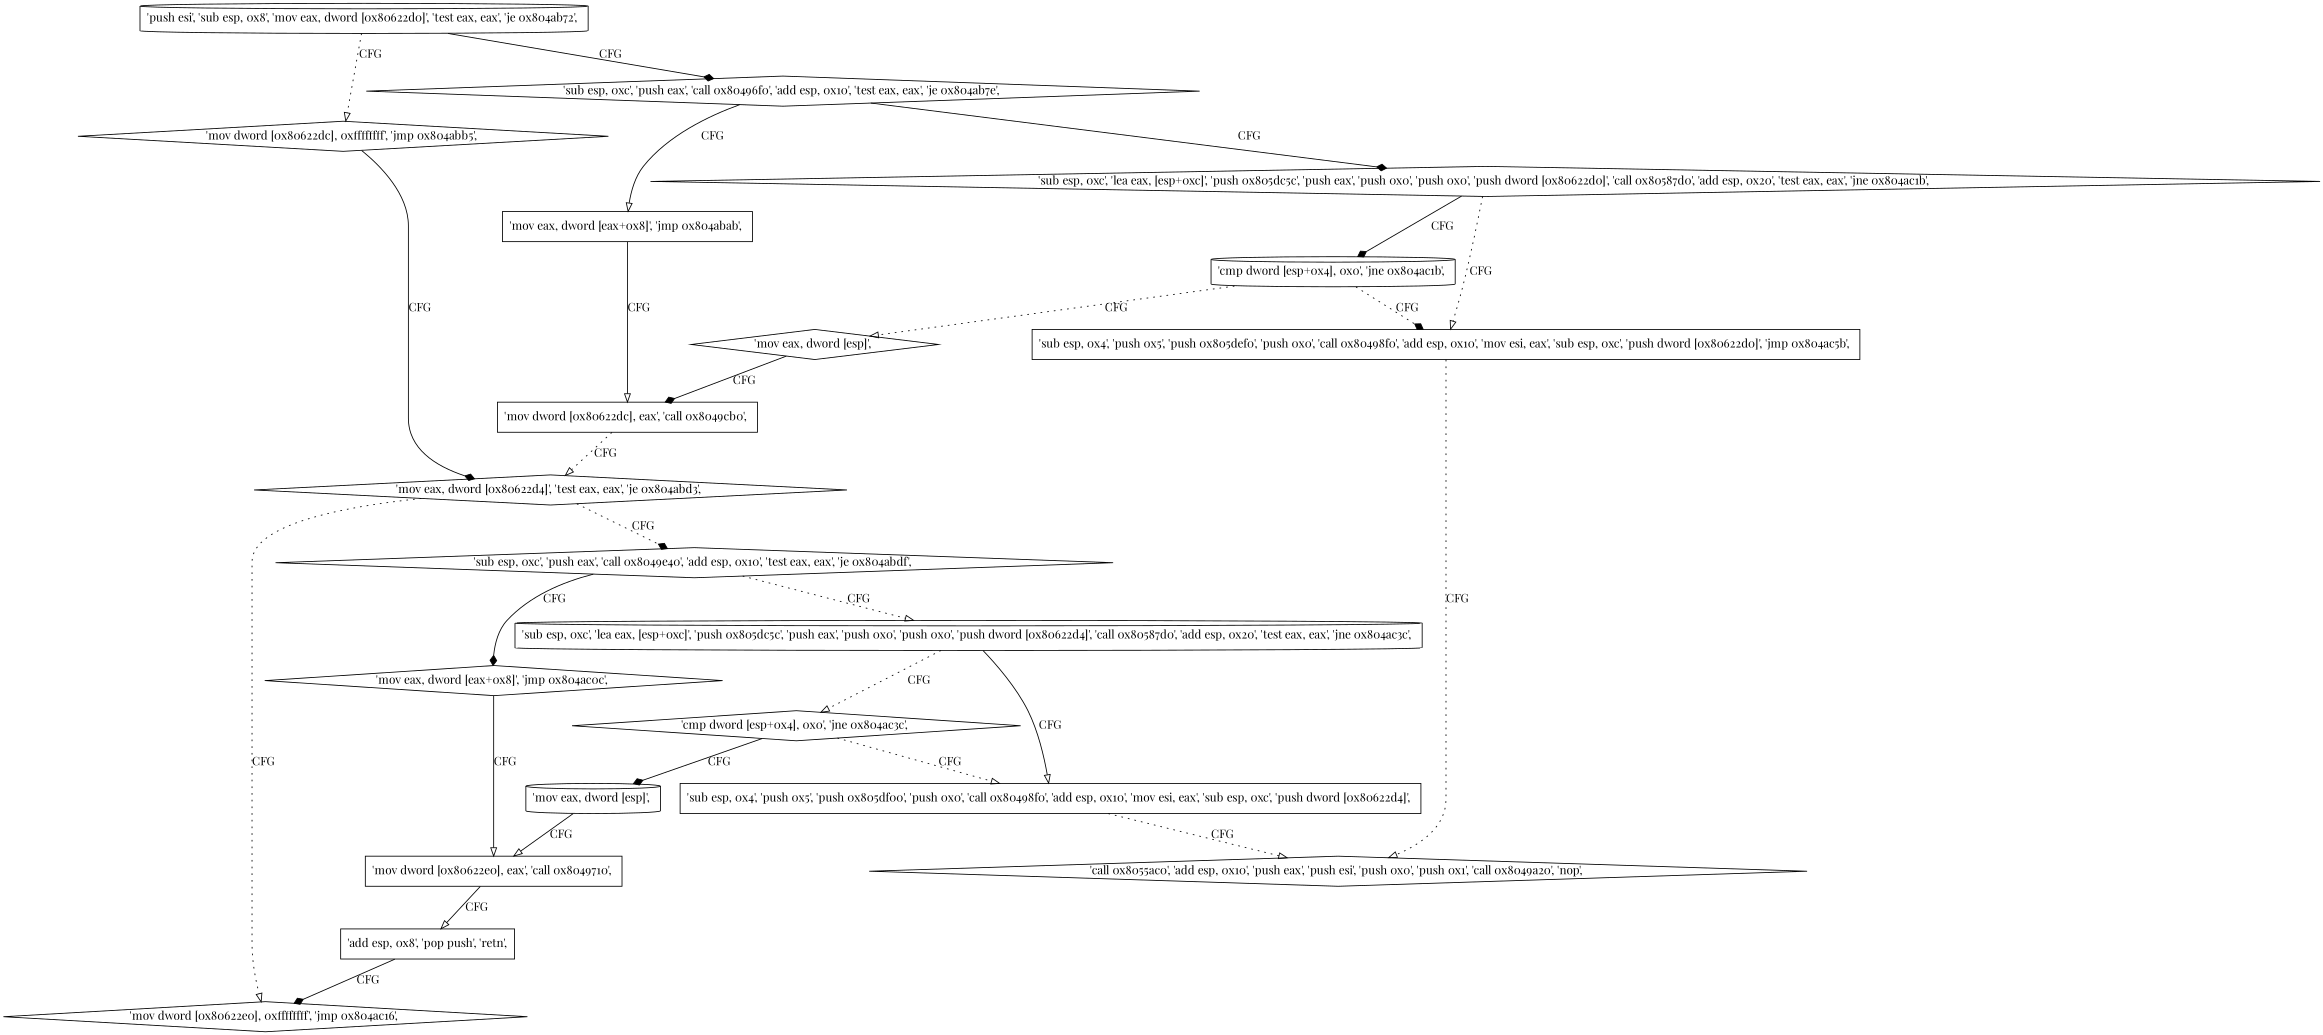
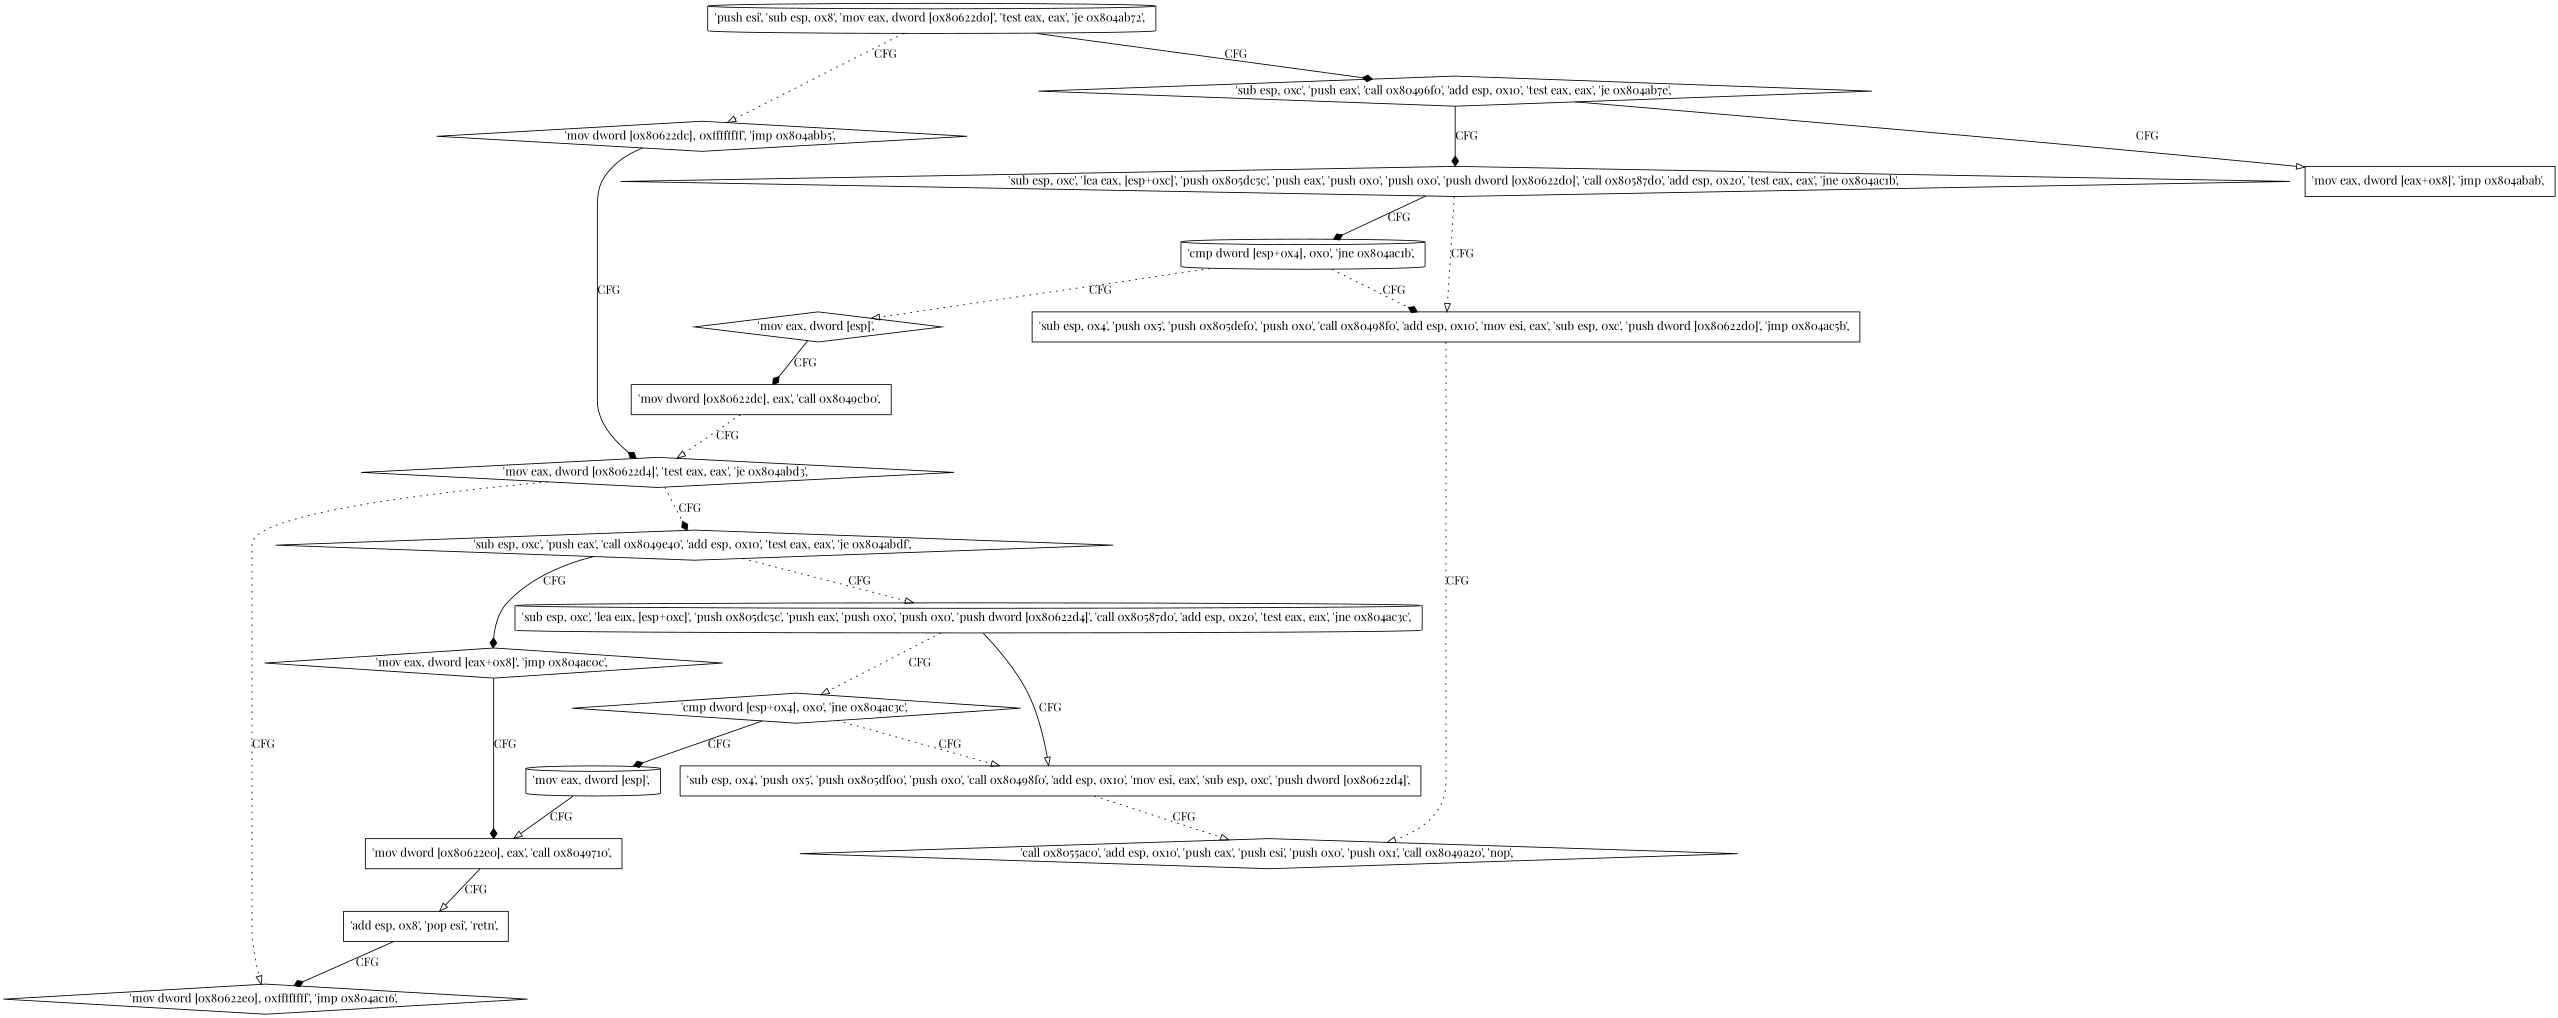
  digraph {
    fontname="Playfair Display"
    node [fontname="Playfair Display" shape=diamond]
    edge [arrowhead=onormal fontname="Playfair Display" style=solid]
    n1 [label="'push esi', 'sub esp, 0x8', 'mov eax, dword [0x80622d0]', 'test eax, eax', 'je 0x804ab72', " shape=cylinder]
    n2 [label="'mov dword [0x80622dc], 0xffffffff', 'jmp 0x804abb5', "]
    n3 [label="'sub esp, 0xc', 'push eax', 'call 0x80496f0', 'add esp, 0x10', 'test eax, eax', 'je 0x804ab7e', "]
    n4 [label="'mov eax, dword [0x80622d4]', 'test eax, eax', 'je 0x804abd3', "]
    n5 [label="'sub esp, 0xc', 'lea eax, [esp+0xc]', 'push 0x805dc5c', 'push eax', 'push 0x0', 'push 0x0', 'push dword [0x80622d0]', 'call 0x80587d0', 'add esp, 0x20', 'test eax, eax', 'jne 0x804ac1b', "]
    n6 [label="'mov eax, dword [eax+0x8]', 'jmp 0x804abab', " shape=box]
    n7 [label="'mov dword [0x80622e0], 0xffffffff', 'jmp 0x804ac16', "]
    n8 [label="'sub esp, 0xc', 'push eax', 'call 0x8049e40', 'add esp, 0x10', 'test eax, eax', 'je 0x804abdf', "]
    n9 [label="'sub esp, 0x4', 'push 0x5', 'push 0x805def0', 'push 0x0', 'call 0x80498f0', 'add esp, 0x10', 'mov esi, eax', 'sub esp, 0xc', 'push dword [0x80622d0]', 'jmp 0x804ac5b', " shape=box]
    n10 [label="'cmp dword [esp+0x4], 0x0', 'jne 0x804ac1b', " shape=cylinder]
    n11 [label="'mov dword [0x80622dc], eax', 'call 0x8049cb0', " shape=box]
    n12 [label="'sub esp, 0xc', 'lea eax, [esp+0xc]', 'push 0x805dc5c', 'push eax', 'push 0x0', 'push 0x0', 'push dword [0x80622d4]', 'call 0x80587d0', 'add esp, 0x20', 'test eax, eax', 'jne 0x804ac3c', " shape=cylinder]
    n13 [label="'mov eax, dword [eax+0x8]', 'jmp 0x804ac0c', "]
    n14 [label="'call 0x8055ac0', 'add esp, 0x10', 'push eax', 'push esi', 'push 0x0', 'push 0x1', 'call 0x8049a20', 'nop', "]
    n15 [label="'mov eax, dword [esp]', "]
-   n16 [label="'add esp, 0x8', 'pop push', 'retn'," shape=box]
+   n16 [label="'add esp, 0x8', 'pop esi', 'retn', " shape=box]
    n17 [label="'sub esp, 0x4', 'push 0x5', 'push 0x805df00', 'push 0x0', 'call 0x80498f0', 'add esp, 0x10', 'mov esi, eax', 'sub esp, 0xc', 'push dword [0x80622d4]', " shape=box]
    n18 [label="'cmp dword [esp+0x4], 0x0', 'jne 0x804ac3c', "]
    n19 [label="'mov dword [0x80622e0], eax', 'call 0x8049710', " shape=box]
    n20 [label="'mov eax, dword [esp]', " shape=cylinder]
    n1 -> n2 [label=CFG style=dotted]
    n1 -> n3 [arrowhead=diamond label=CFG]
    n2 -> n4 [arrowhead=diamond label=CFG]
    n3 -> n5 [arrowhead=diamond label=CFG]
    n3 -> n6 [label=CFG]
    n4 -> n7 [label=CFG style=dotted]
    n4 -> n8 [arrowhead=diamond label=CFG style=dotted]
    n5 -> n9 [label=CFG style=dotted]
    n5 -> n10 [arrowhead=diamond label=CFG]
-   n6 -> n11 [label=CFG]
    n8 -> n12 [label=CFG style=dotted]
    n8 -> n13 [arrowhead=diamond label=CFG]
    n9 -> n14 [label=CFG style=dotted]
    n10 -> n9 [arrowhead=diamond label=CFG style=dotted]
    n10 -> n15 [label=CFG style=dotted]
    n11 -> n4 [label=CFG style=dotted]
    n12 -> n17 [label=CFG]
    n12 -> n18 [label=CFG style=dotted]
-   n13 -> n19 [label=CFG]
+   n13 -> n19 [arrowhead=diamond label=CFG]
    n15 -> n11 [arrowhead=diamond label=CFG]
    n16 -> n7 [arrowhead=diamond label=CFG]
    n17 -> n14 [label=CFG style=dotted]
    n18 -> n17 [label=CFG style=dotted]
    n18 -> n20 [arrowhead=diamond label=CFG]
    n19 -> n16 [label=CFG]
    n20 -> n19 [label=CFG]
  }
